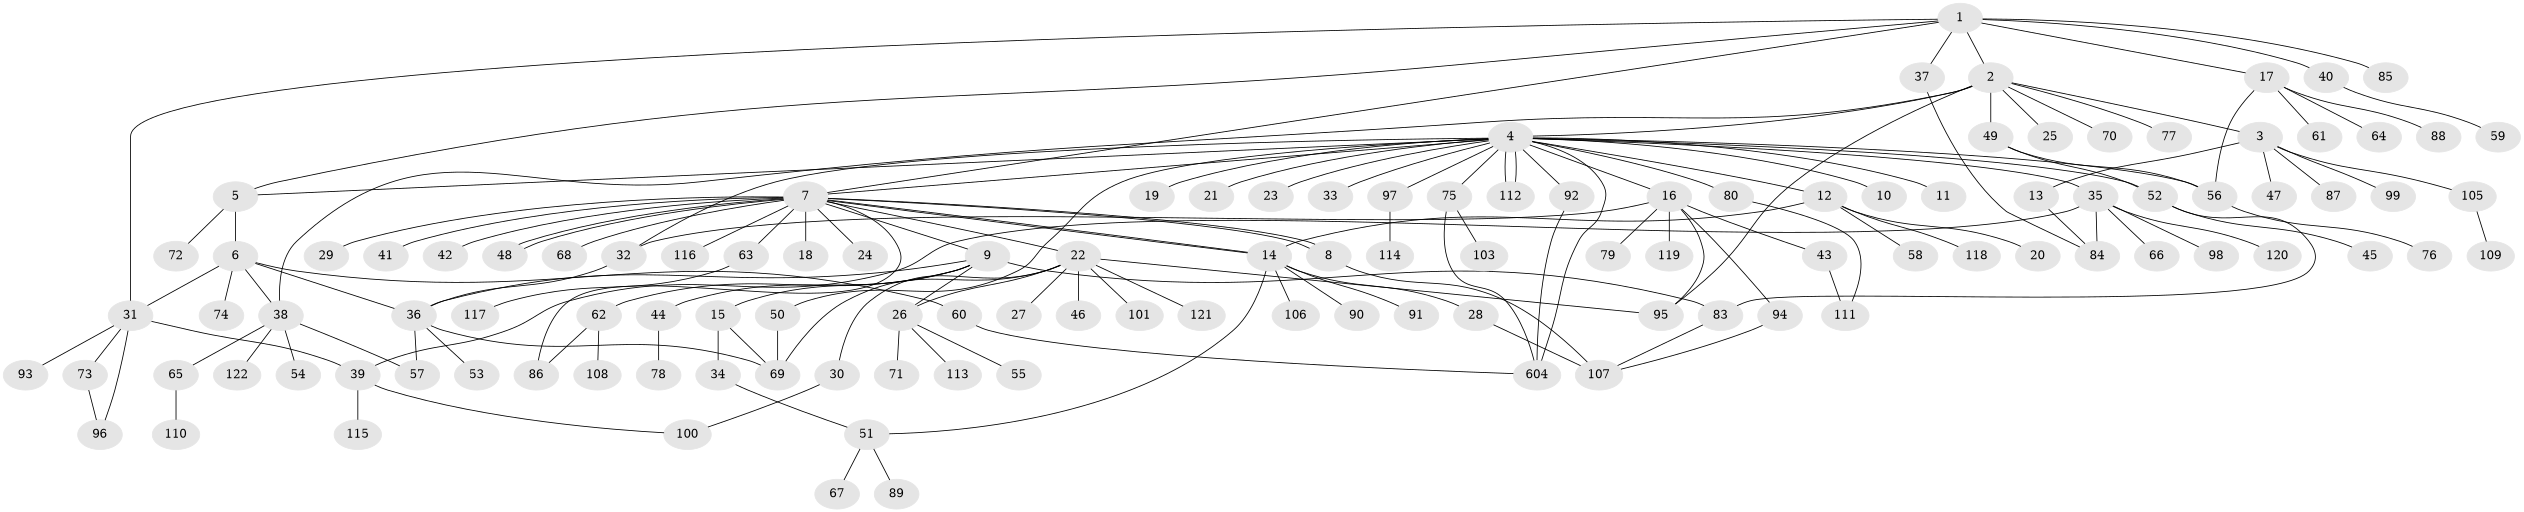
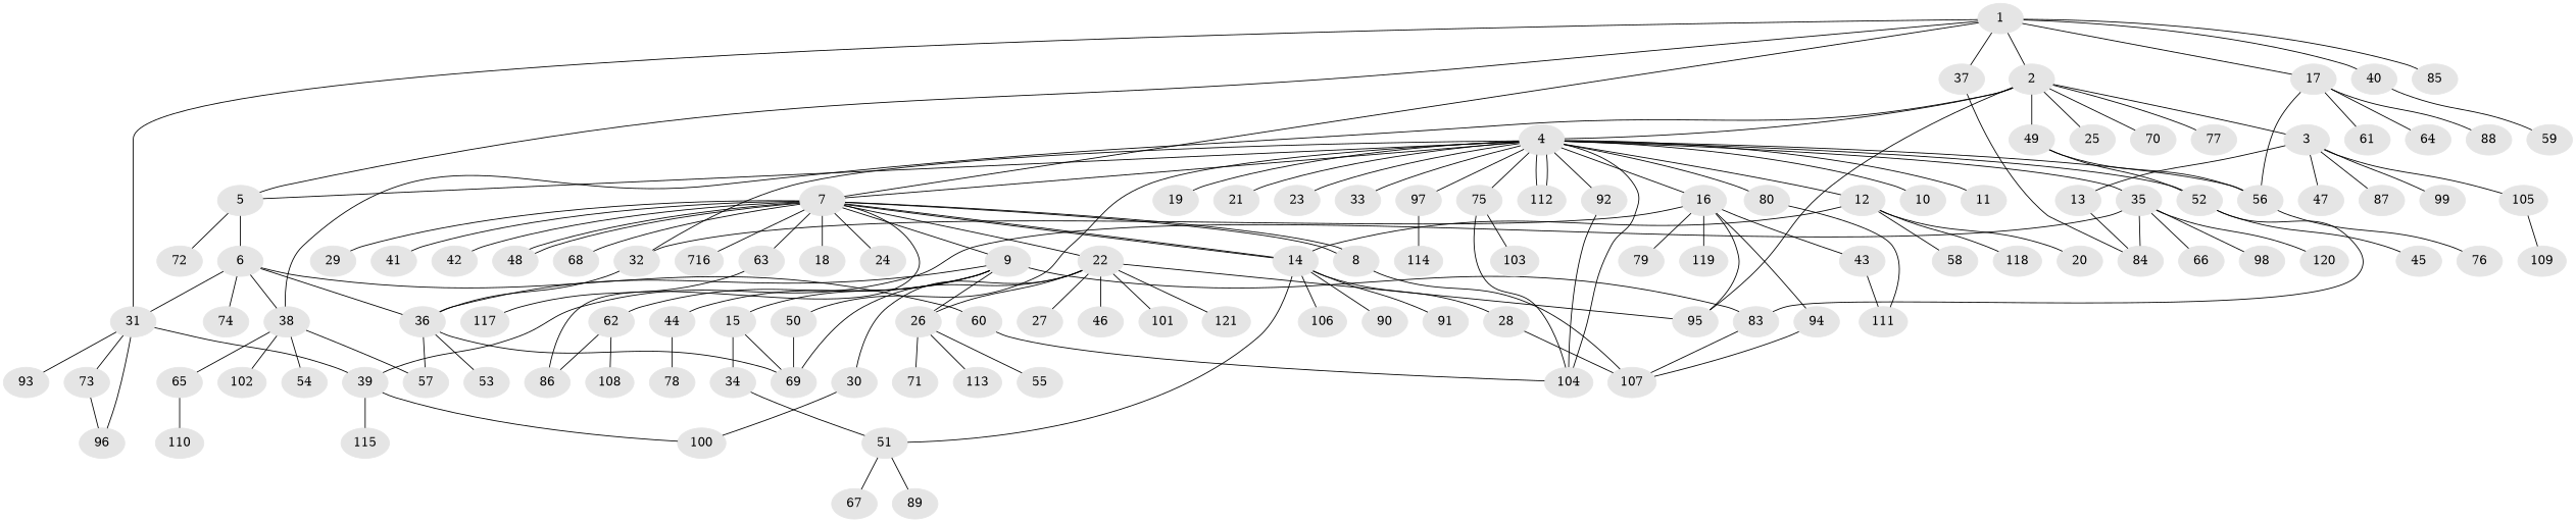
  graph {
    node [color=gray90 style=filled]
    1
    2
    5
    7
    17
    31
    37
    40
    85
    3
    4
    25
    38
    49
    70
    77
    95
    6
    72
    8
    9
    14
    18
    22
    24
    29
    41
    42
    48
    63
    68
    86
-   116
+   116 [label=716]
    56
    61
    64
    88
    39
    73
    93
    96
    84
    59
    13
    47
    87
    99
    105
    10
    11
    12
    16
    19
    21
    23
    32
    33
    35
    50
    52
    75
    80
    92
    97
-   104 [label=604]
+   104
    112
    57
    54
    65
-   102 [label=122]
+   102
    109
    20
    58
    118
    43
    79
    94
    119
    36
    66
    98
    120
    69
    45
    83
    76
    103
    111
    114
    60
    74
    53
    107
    15
    26
    44
    62
    28
    51
    90
    91
    106
    27
    30
    46
    101
    121
    117
    34
    55
    71
    113
    78
    108
    67
    89
    100
    115
    110
    1 -- 2
    1 -- 5
    1 -- 7
    1 -- 17
    1 -- 31
    1 -- 37
    1 -- 40
    1 -- 85
    2 -- 3
    2 -- 4
    2 -- 25
    2 -- 38
    2 -- 49
    2 -- 70
    2 -- 77
    2 -- 95
    5 -- 6
    5 -- 72
    7 -- 8
    7 -- 8
    7 -- 9
    7 -- 14
    7 -- 14
    7 -- 18
    7 -- 22
    7 -- 24
    7 -- 29
    7 -- 41
    7 -- 42
    7 -- 48
    7 -- 48
    7 -- 63
    7 -- 68
    7 -- 86
    7 -- 116
    17 -- 56
    17 -- 61
    17 -- 64
    17 -- 88
    31 -- 39
    31 -- 73
    31 -- 93
    31 -- 96
    37 -- 84
    40 -- 59
    3 -- 13
    3 -- 47
    3 -- 87
    3 -- 99
    3 -- 105
    4 -- 5
    4 -- 7
    4 -- 56
    4 -- 10
    4 -- 11
    4 -- 12
    4 -- 16
    4 -- 19
    4 -- 21
    4 -- 23
    4 -- 32
    4 -- 33
    4 -- 35
    4 -- 50
    4 -- 52
    4 -- 75
    4 -- 80
    4 -- 92
    4 -- 97
    4 -- 104
    4 -- 112
    4 -- 112
    38 -- 57
    38 -- 54
    38 -- 65
    38 -- 102
    49 -- 56
    49 -- 52
    6 -- 31
    6 -- 38
    6 -- 36
    6 -- 60
    6 -- 74
    8 -- 107
    9 -- 36
    9 -- 83
    9 -- 15
    9 -- 26
    9 -- 44
    9 -- 62
    14 -- 28
    14 -- 51
    14 -- 90
    14 -- 91
    14 -- 106
    22 -- 95
    22 -- 69
    22 -- 26
    22 -- 27
    22 -- 30
    22 -- 46
    22 -- 101
    22 -- 121
    63 -- 117
    56 -- 76
    39 -- 100
    39 -- 115
    73 -- 96
    13 -- 84
    105 -- 109
    12 -- 14
    12 -- 20
    12 -- 58
    12 -- 118
    16 -- 95
    16 -- 32
    16 -- 43
    16 -- 79
    16 -- 94
    16 -- 119
    32 -- 36
    35 -- 39
    35 -- 84
    35 -- 66
    35 -- 98
    35 -- 120
    50 -- 69
    52 -- 45
    52 -- 83
    75 -- 104
    75 -- 103
    80 -- 111
    92 -- 104
    97 -- 114
    65 -- 110
    43 -- 111
    94 -- 107
    36 -- 57
    36 -- 69
    36 -- 53
    83 -- 107
    60 -- 104
    15 -- 69
    15 -- 34
    26 -- 55
    26 -- 71
    26 -- 113
    44 -- 78
    62 -- 86
    62 -- 108
    28 -- 107
    51 -- 67
    51 -- 89
    30 -- 100
    34 -- 51
  }
